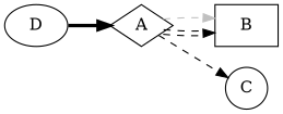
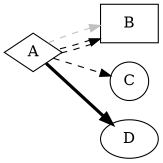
  digraph {
    rankdir=LR
    edge [style=dashed]
    A [shape=diamond]
    B [shape=box]
    C [shape=circle]
    D
    A -> B [color="black:invis:black"]
    A -> B [color=grey]
    A -> C [color=black]
-   D -> A ["ar󠀶rowhead"=none penwidth=3 style=""]
+   A -> D ["ar󠀶rowhead"=none penwidth=3 style=""]
  }
